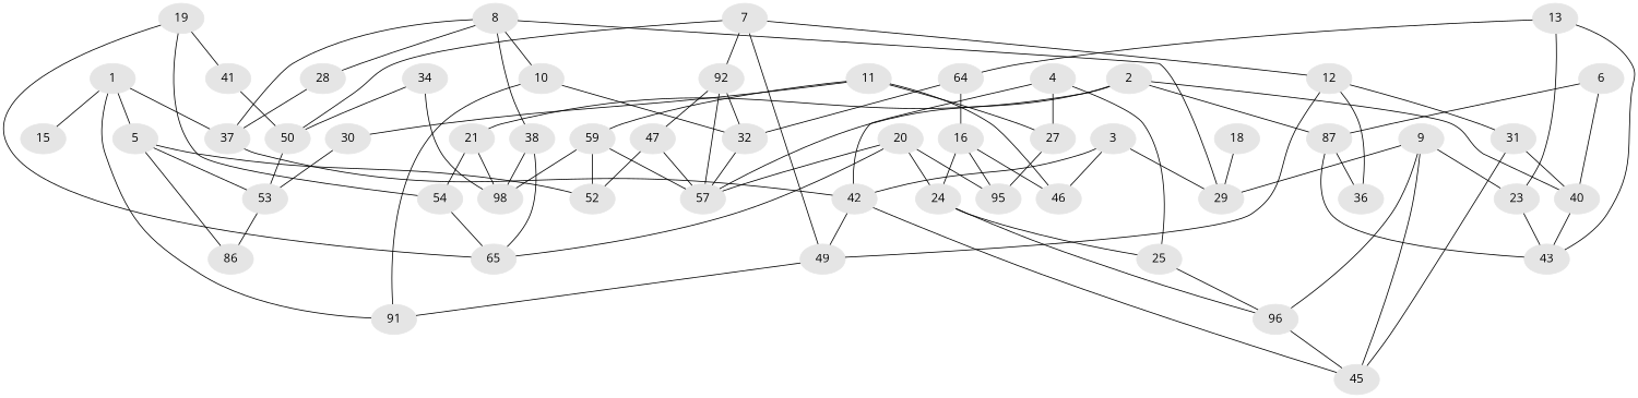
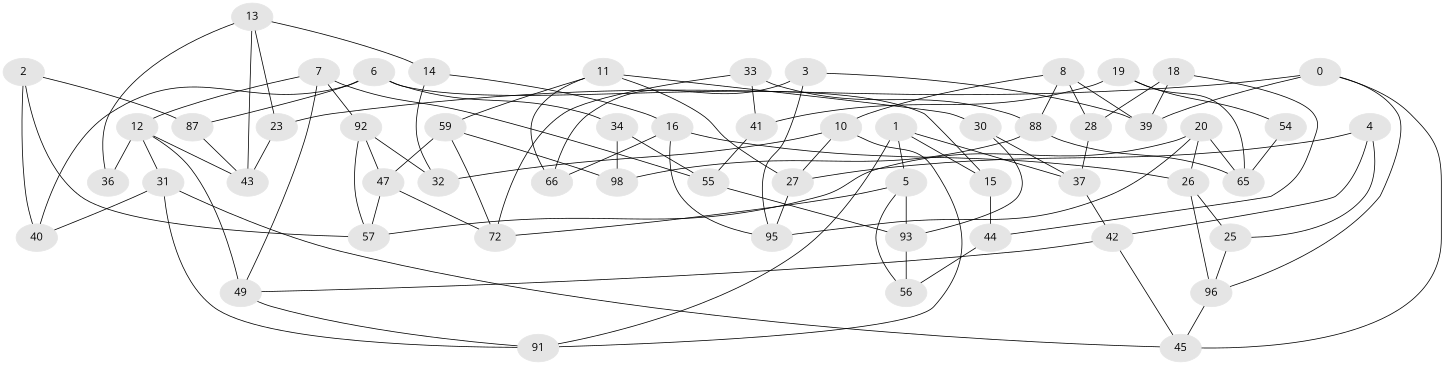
  graph {
    fontname="Open Sans"
    node [color=gray90 fontname="Open Sans" style=filled]
    edge [fontname="Open Sans"]
    1
    5
    15
    37
    n5 [label=91]
-   52
-   53
-   56 [label=86]
+   52 [label=72]
+   53 [label=93]
+   56
+   44
    42
    n11 [label=87]
    2
-   21
    40
    57
    36
    43
    54
    n19 [label=98]
    n20 [label=95]
    3
-   39 [label=29]
-   46
+   39
+   46 [label=66]
    23
    4
    25
    27
    n28 [label=96]
    41
-   50
+   50 [label=55]
    49
    45
    6
    34
    7
    12
    n37 [label=92]
    31
    32
    47
    8
    10
    28
-   38
+   38 [label=88]
    n45 [label=65]
-   9
+   9 [label=0]
    11
    n48 [label=59]
    30
    13
-   14 [label=64]
+   14
    16
    18
-   24
+   24 [label=26]
    19
    20
+   33
    1 -- 5
    1 -- 15
    1 -- 37
    1 -- n5
    5 -- 52
    5 -- 53
    5 -- 56
+   15 -- 44
    37 -- 42
    53 -- 56
+   44 -- 56
    42 -- 49
    42 -- 45
-   n11 -- 36
+   13 -- 36
    n11 -- 43
    2 -- n11
-   2 -- 21
    2 -- 40
    2 -- 57
-   21 -- 54
-   21 -- n19
-   40 -- 43
+   12 -- 43
    54 -- n45
-   3 -- 42
+   3 -- n20
    3 -- 39
    3 -- 46
    23 -- 43
    4 -- 42
    4 -- 25
    4 -- 27
    25 -- n28
    27 -- n20
    n28 -- 45
    41 -- 50
    50 -- 53
    49 -- n5
+   6 -- 15
    6 -- n11
    6 -- 40
+   6 -- 34
    34 -- n19
    34 -- 50
    7 -- 50
    7 -- 49
    7 -- 12
    7 -- n37
    12 -- 36
    12 -- 49
    12 -- 31
    n37 -- 57
    n37 -- 32
    n37 -- 47
+   31 -- n5
    31 -- 40
    31 -- 45
-   32 -- 57
    47 -- 52
    47 -- 57
    8 -- 39
    8 -- 10
    8 -- 28
    8 -- 38
    10 -- n5
+   10 -- 27
    10 -- 32
    28 -- 37
    38 -- n19
    38 -- n45
    9 -- 39
    9 -- 23
    9 -- n28
    9 -- 45
    11 -- 46
    11 -- 27
    11 -- n48
    11 -- 30
    n48 -- 52
    n48 -- n19
-   n48 -- 57
-   8 -- 37
+   n48 -- 47
+   30 -- 37
    30 -- 53
    13 -- 43
    13 -- 23
    13 -- 14
    14 -- 32
    14 -- 16
    16 -- n20
    16 -- 46
    16 -- 24
+   18 -- 44
    18 -- 39
+   18 -- 28
    24 -- 25
    24 -- n28
    19 -- 54
    19 -- 41
    19 -- n45
    20 -- 57
    20 -- n20
    20 -- n45
    20 -- 24
+   33 -- 52
+   33 -- 41
+   33 -- 38
  }
